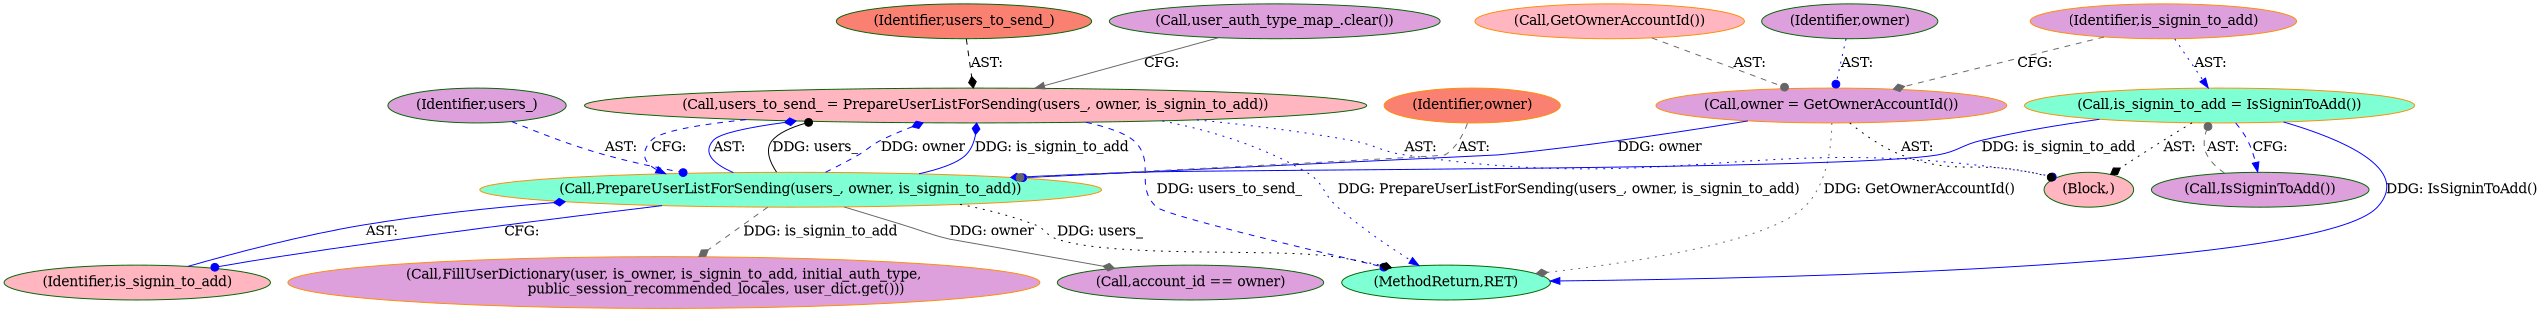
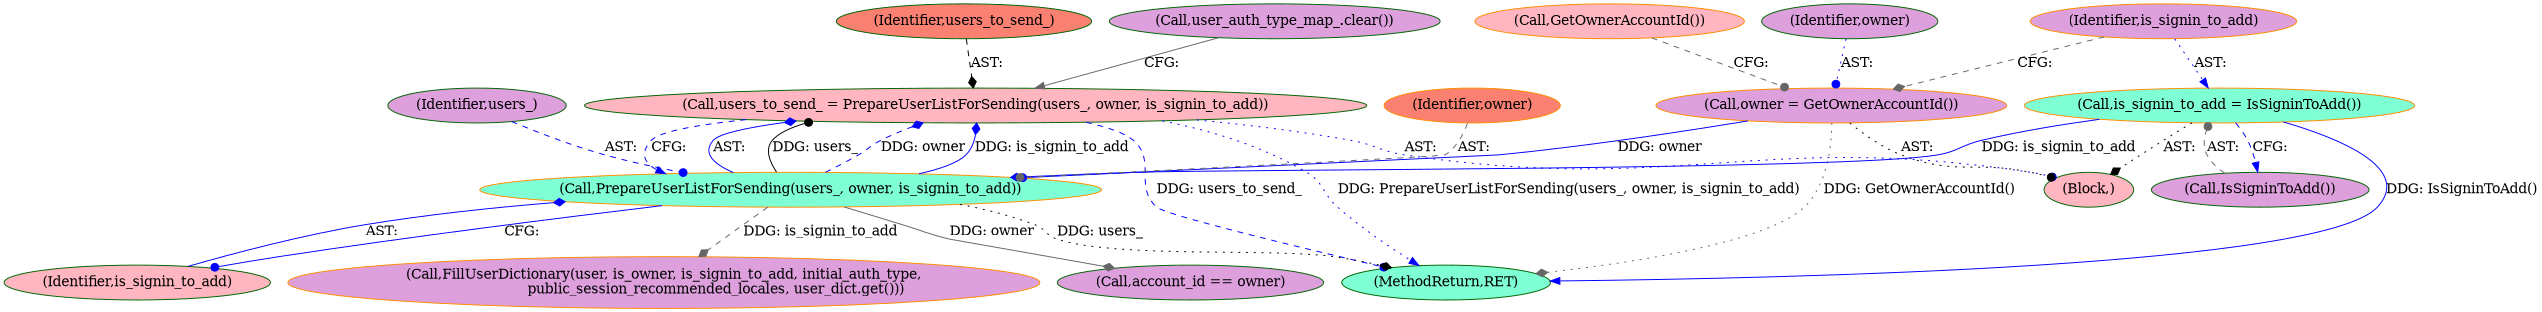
  digraph {
    node [color=darkgreen fillcolor=plum style=filled]
    edge [arrowhead=diamond color=blue style=dashed]
    n1 [fillcolor=lightpink label="(Call,users_to_send_ = PrepareUserListForSending(users_, owner, is_signin_to_add))"]
    n2 [color=darkorange fillcolor=aquamarine label="(Call,PrepareUserListForSending(users_, owner, is_signin_to_add))"]
    n3 [fillcolor=lightpink label="(Block,)"]
    n4 [fillcolor=aquamarine label="(MethodReturn,RET)"]
    n5 [label="(Call,account_id == owner)"]
    n6 [fillcolor=lightpink label="(Identifier,is_signin_to_add)"]
    n7 [color=darkorange label="(Call,FillUserDictionary(user, is_owner, is_signin_to_add, initial_auth_type,\n                        public_session_recommended_locales, user_dict.get()))"]
    n8 [color=darkorange label="(Call,owner = GetOwnerAccountId())"]
    n9 [color=darkorange fillcolor=lightpink label="(Call,GetOwnerAccountId())"]
    n10 [color=darkorange fillcolor=aquamarine label="(Call,is_signin_to_add = IsSigninToAdd())"]
    n11 [label="(Call,IsSigninToAdd())"]
    n12 [color=darkorange fillcolor=salmon label="(Identifier,owner)"]
    n13 [label="(Identifier,users_)"]
    n14 [label="(Identifier,owner)"]
    n15 [fillcolor=salmon label="(Identifier,users_to_send_)"]
    n16 [label="(Call,user_auth_type_map_.clear())"]
    n17 [color=darkorange label="(Identifier,is_signin_to_add)"]
    n1 -> n2 [arrowhead=normal label="CFG: "]
    n1 -> n3 [arrowhead=dot label="AST: " style=dotted]
    n1 -> n4 [arrowhead=normal label="DDG: PrepareUserListForSending(users_, owner, is_signin_to_add)" style=dotted]
    n1 -> n4 [arrowhead=dot label="DDG: users_to_send_"]
    n2 -> n1 [label="AST: " style=solid]
    n2 -> n1 [arrowhead=dot color=black label="DDG: users_" style=solid]
    n2 -> n1 [label="DDG: owner"]
    n2 -> n1 [label="DDG: is_signin_to_add" style=solid]
    n2 -> n4 [color=black label="DDG: users_" style=dotted]
    n2 -> n5 [color=gray40 label="DDG: owner" style=solid]
    n2 -> n6 [arrowhead=dot label="CFG: " style=solid]
    n2 -> n7 [color=gray40 label="DDG: is_signin_to_add"]
    n6 -> n2 [label="AST: " style=solid]
    n8 -> n2 [arrowhead=dot label="DDG: owner" style=solid]
    n8 -> n3 [arrowhead=dot color=black label="AST: " style=dotted]
    n8 -> n4 [color=gray40 label="DDG: GetOwnerAccountId()" style=dotted]
-   n9 -> n8 [arrowhead=dot color=gray40 label="AST: "]
+   n9 -> n8 [arrowhead=dot color=gray40 label="CFG: "]
    n10 -> n2 [label="DDG: is_signin_to_add" style=solid]
    n10 -> n3 [color=black label="AST: " style=dotted]
    n10 -> n4 [arrowhead=normal label="DDG: IsSigninToAdd()" style=solid]
    n10 -> n11 [arrowhead=normal label="CFG: "]
    n11 -> n10 [arrowhead=dot color=gray40 label="AST: "]
    n12 -> n2 [arrowhead=dot color=gray40 label="AST: "]
    n13 -> n2 [arrowhead=dot label="AST: "]
    n14 -> n8 [arrowhead=dot label="AST: " style=dotted]
    n15 -> n1 [color=black label="AST: "]
    n16 -> n1 [arrowhead=normal color=gray40 label="CFG: " style=solid]
    n17 -> n8 [color=gray40 label="CFG: "]
    n17 -> n10 [arrowhead=normal label="AST: " style=dotted]
  }
